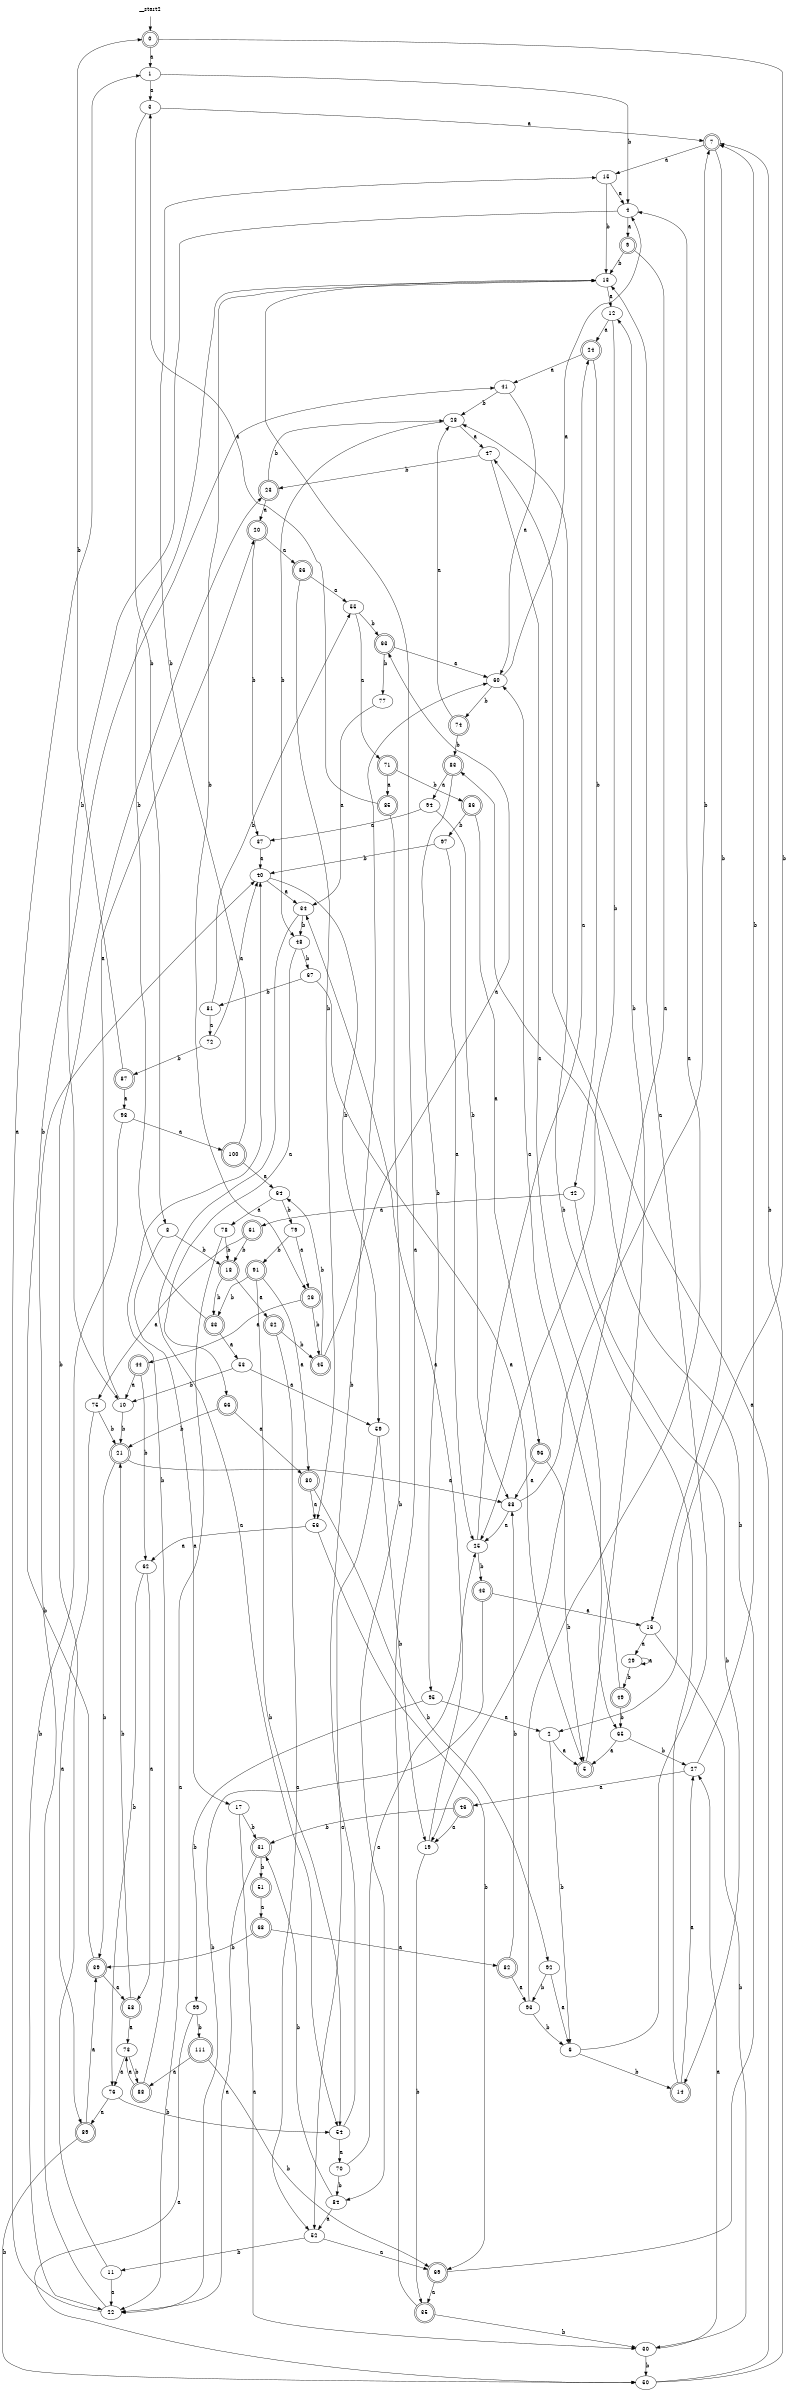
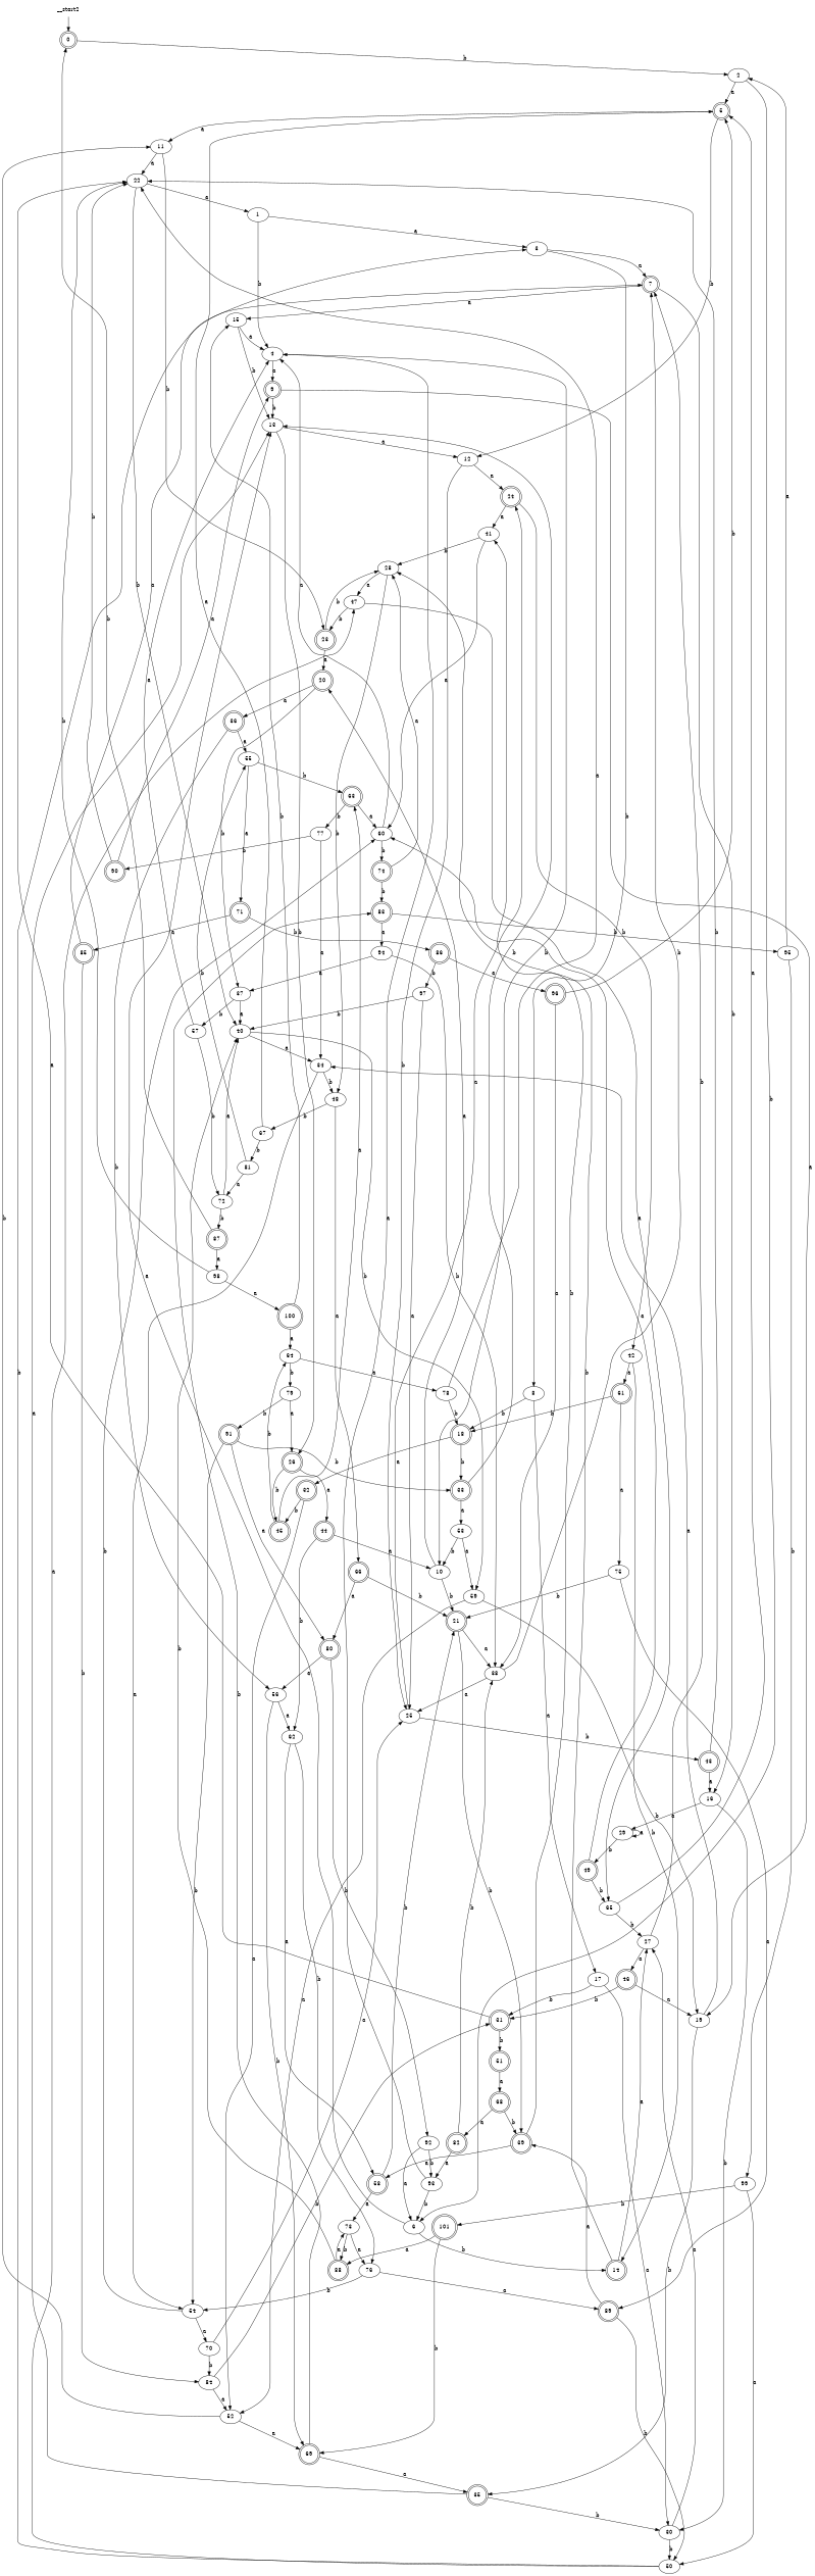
  digraph {
    n1 [label=__start2 shape=none]
    0 [shape=doublecircle]
    1
    2
    3
    4
    5 [shape=doublecircle]
    6
    7 [shape=doublecircle]
    8
    9 [shape=doublecircle]
    10
    11
    12
    13
    14 [shape=doublecircle]
    15
    16
    17
    18 [shape=doublecircle]
    19
    20 [shape=doublecircle]
    21 [shape=doublecircle]
    22
    23 [shape=doublecircle]
    24 [shape=doublecircle]
    25
    26 [shape=doublecircle]
    27
    28
    29
    30
    31 [shape=doublecircle]
    32 [shape=doublecircle]
    33 [shape=doublecircle]
    34
    35 [shape=doublecircle]
    36 [shape=doublecircle]
    37
    38
    39 [shape=doublecircle]
    40
    41
    42
    43 [shape=doublecircle]
    44 [shape=doublecircle]
    45 [shape=doublecircle]
    46 [shape=doublecircle]
    47
    48
    49 [shape=doublecircle]
    50
    51 [shape=doublecircle]
    52
    53
    54
    55
    56
+   57
    58 [shape=doublecircle]
    59
    60
    61 [shape=doublecircle]
    62
    63 [shape=doublecircle]
    64
    65
    66 [shape=doublecircle]
    67
    68 [shape=doublecircle]
    69 [shape=doublecircle]
    70
    71 [shape=doublecircle]
    72
    73
    74 [shape=doublecircle]
    75
    76
    77
    78
    79
    80 [shape=doublecircle]
    81
    82 [shape=doublecircle]
    83 [shape=doublecircle]
    84
    85 [shape=doublecircle]
    86 [shape=doublecircle]
    87 [shape=doublecircle]
    88 [shape=doublecircle]
    89 [shape=doublecircle]
+   90 [shape=doublecircle]
    91 [shape=doublecircle]
    92
    93
    94
    95
    96 [shape=doublecircle]
    97
    98
    99
    100 [shape=doublecircle]
-   101 [shape=doublecircle label=111]
+   101 [shape=doublecircle]
    n1 -> 0
-   0 -> 1 [label=a]
    0 -> 2 [label=b]
    1 -> 3 [label=a]
    1 -> 4 [label=b]
    2 -> 5 [label=a]
    2 -> 6 [label=b]
    3 -> 7 [label=a]
    3 -> 8 [label=b]
    4 -> 9 [label=a]
    4 -> 10 [label=b]
+   5 -> 11 [label=a]
    5 -> 12 [label=b]
    6 -> 13 [label=a]
    6 -> 14 [label=b]
    7 -> 15 [label=a]
    7 -> 16 [label=b]
    8 -> 17 [label=a]
    8 -> 18 [label=b]
    9 -> 13 [label=b]
    9 -> 19 [label=a]
    10 -> 20 [label=a]
    10 -> 21 [label=b]
    11 -> 22 [label=a]
    11 -> 23 [label=b]
    12 -> 24 [label=a]
    12 -> 25 [label=b]
    13 -> 12 [label=a]
    13 -> 26 [label=b]
    14 -> 27 [label=a]
    14 -> 28 [label=b]
    15 -> 4 [label=a]
    15 -> 13 [label=b]
    16 -> 29 [label=a]
    16 -> 30 [label=b]
    17 -> 30 [label=a]
    17 -> 31 [label=b]
    18 -> 32 [label=a]
    18 -> 33 [label=b]
    19 -> 34 [label=a]
    19 -> 35 [label=b]
    20 -> 36 [label=a]
    20 -> 37 [label=b]
    21 -> 38 [label=a]
    21 -> 39 [label=b]
    22 -> 1 [label=a]
    22 -> 40 [label=b]
    23 -> 20 [label=a]
    23 -> 28 [label=b]
    24 -> 41 [label=a]
    24 -> 42 [label=b]
    25 -> 24 [label=a]
    25 -> 43 [label=b]
    26 -> 44 [label=a]
    26 -> 45 [label=b]
    27 -> 7 [label=b]
    27 -> 46 [label=a]
    28 -> 47 [label=a]
    28 -> 48 [label=b]
    29 -> 29 [label=a]
    29 -> 49 [label=b]
    30 -> 27 [label=a]
    30 -> 50 [label=b]
    31 -> 22 [label=a]
    31 -> 51 [label=b]
    32 -> 45 [label=b]
    32 -> 52 [label=a]
    33 -> 13 [label=b]
    33 -> 53 [label=a]
    34 -> 48 [label=b]
    34 -> 54 [label=a]
    35 -> 13 [label=a]
    35 -> 30 [label=b]
    36 -> 55 [label=a]
    36 -> 56 [label=b]
    37 -> 40 [label=a]
+   37 -> 57 [label=b]
    38 -> 7 [label=b]
    38 -> 25 [label=a]
    39 -> 41 [label=b]
    39 -> 58 [label=a]
    40 -> 34 [label=a]
    40 -> 59 [label=b]
    41 -> 28 [label=b]
    41 -> 60 [label=a]
    42 -> 14 [label=b]
    42 -> 61 [label=a]
    43 -> 16 [label=a]
    43 -> 22 [label=b]
    44 -> 10 [label=a]
    44 -> 62 [label=b]
    45 -> 63 [label=a]
    45 -> 64 [label=b]
    46 -> 19 [label=a]
    46 -> 31 [label=b]
    47 -> 23 [label=b]
    47 -> 65 [label=a]
    48 -> 66 [label=a]
    48 -> 67 [label=b]
    49 -> 60 [label=a]
    49 -> 65 [label=b]
    50 -> 7 [label=b]
    50 -> 47 [label=a]
    51 -> 68 [label=a]
    52 -> 11 [label=b]
    52 -> 69 [label=a]
    53 -> 10 [label=b]
    53 -> 59 [label=a]
    54 -> 60 [label=b]
    54 -> 70 [label=a]
    55 -> 63 [label=b]
    55 -> 71 [label=a]
    56 -> 62 [label=a]
    56 -> 69 [label=b]
+   57 -> 4 [label=a]
+   57 -> 72 [label=b]
    58 -> 21 [label=b]
    58 -> 73 [label=a]
    59 -> 19 [label=b]
    59 -> 52 [label=a]
    60 -> 4 [label=a]
    60 -> 74 [label=b]
    61 -> 18 [label=b]
    61 -> 75 [label=a]
    62 -> 58 [label=a]
    62 -> 76 [label=b]
    63 -> 60 [label=a]
    63 -> 77 [label=b]
    64 -> 78 [label=a]
    64 -> 79 [label=b]
    65 -> 5 [label=a]
    65 -> 27 [label=b]
    66 -> 21 [label=b]
    66 -> 80 [label=a]
    67 -> 5 [label=a]
    67 -> 81 [label=b]
    68 -> 39 [label=b]
    68 -> 82 [label=a]
    69 -> 35 [label=a]
    69 -> 83 [label=b]
    70 -> 25 [label=a]
    70 -> 84 [label=b]
    71 -> 85 [label=a]
    71 -> 86 [label=b]
    72 -> 40 [label=a]
    72 -> 87 [label=b]
    73 -> 76 [label=a]
    73 -> 88 [label=b]
    74 -> 28 [label=a]
    74 -> 83 [label=b]
    75 -> 21 [label=b]
    75 -> 89 [label=a]
    76 -> 54 [label=b]
    76 -> 89 [label=a]
    77 -> 34 [label=a]
+   77 -> 90 [label=b]
    78 -> 18 [label=b]
    78 -> 22 [label=a]
    79 -> 26 [label=a]
    79 -> 91 [label=b]
    80 -> 56 [label=a]
    80 -> 92 [label=b]
    81 -> 55 [label=b]
    81 -> 72 [label=a]
    82 -> 38 [label=b]
    82 -> 93 [label=a]
    83 -> 94 [label=a]
    83 -> 95 [label=b]
    84 -> 31 [label=b]
    84 -> 52 [label=a]
    85 -> 3 [label=a]
    85 -> 84 [label=b]
    86 -> 96 [label=a]
    86 -> 97 [label=b]
    87 -> 0 [label=b]
    87 -> 98 [label=a]
    88 -> 40 [label=b]
    88 -> 73 [label=a]
    89 -> 39 [label=a]
    89 -> 50 [label=b]
+   90 -> 9 [label=a]
+   90 -> 22 [label=b]
    91 -> 33 [label=b]
    91 -> 54 [label=b]
    91 -> 80 [label=a]
    92 -> 6 [label=a]
    92 -> 93 [label=b]
    93 -> 4 [label=a]
    93 -> 6 [label=b]
    94 -> 37 [label=a]
    94 -> 38 [label=b]
    95 -> 2 [label=a]
    95 -> 99 [label=b]
    96 -> 5 [label=b]
    96 -> 38 [label=a]
    97 -> 25 [label=a]
    97 -> 40 [label=b]
    98 -> 22 [label=b]
    98 -> 100 [label=a]
    99 -> 50 [label=a]
    99 -> 101 [label=b]
    100 -> 15 [label=b]
    100 -> 64 [label=a]
    101 -> 69 [label=b]
    101 -> 88 [label=a]
  }
